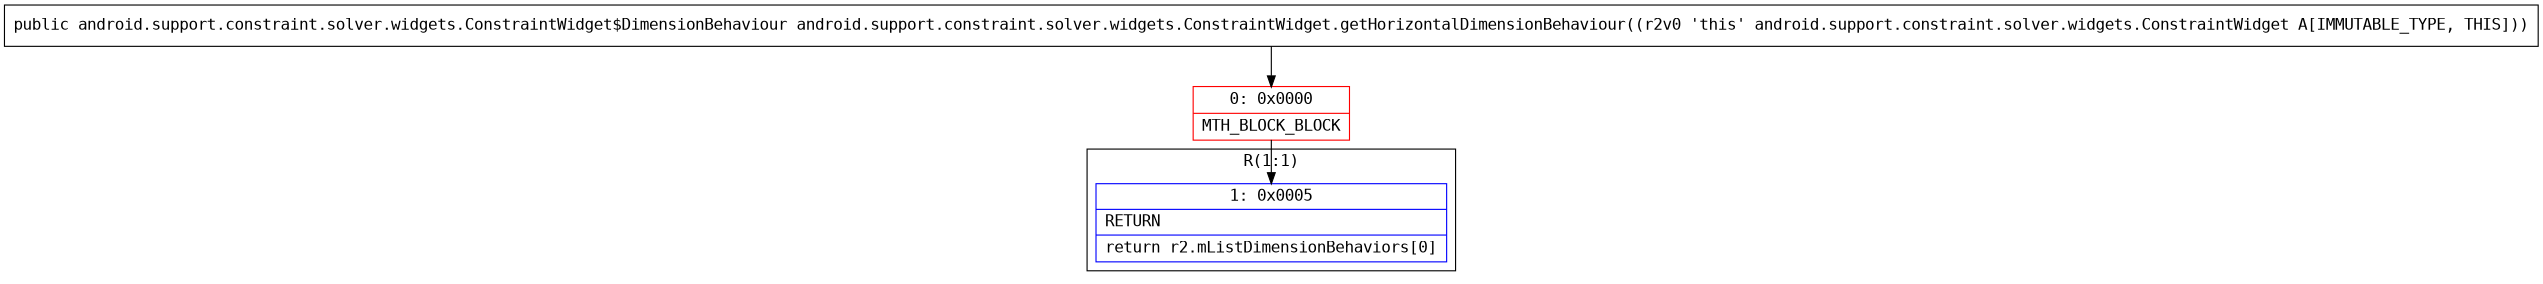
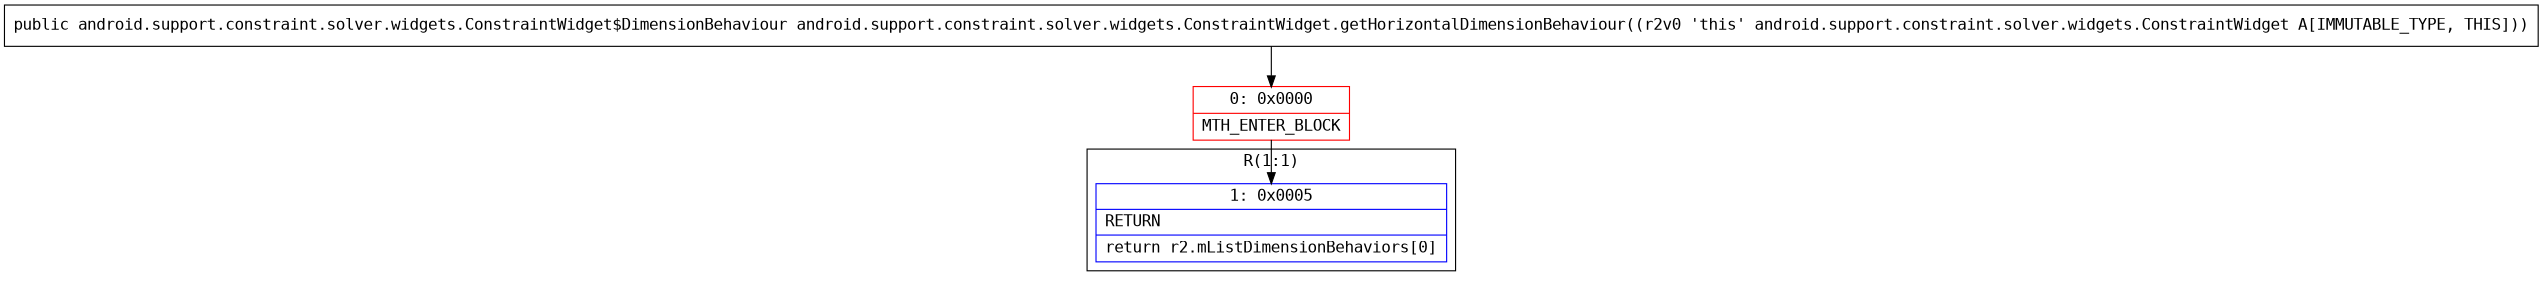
  digraph {
    fontname="DejaVu Sans Mono"
    node [shape=record fontname="DejaVu Sans Mono"]
    edge [fontname="DejaVu Sans Mono"]
    n1 [color=blue label="{1\:\ 0x0005|RETURN\l|return r2.mListDimensionBehaviors[0]\l}"]
-   n2 [color=red label="{0\:\ 0x0000|MTH_BLOCK_BLOCK\l}"]
+   n2 [color=red label="{0\:\ 0x0000|MTH_ENTER_BLOCK\l}"]
    n3 [label="{public android.support.constraint.solver.widgets.ConstraintWidget$DimensionBehaviour android.support.constraint.solver.widgets.ConstraintWidget.getHorizontalDimensionBehaviour((r2v0 'this' android.support.constraint.solver.widgets.ConstraintWidget A[IMMUTABLE_TYPE, THIS])) }"]
    subgraph cluster_1 {
      label="R(1:1)"
      n1
    }
    n2 -> n1
    n3 -> n2
  }
